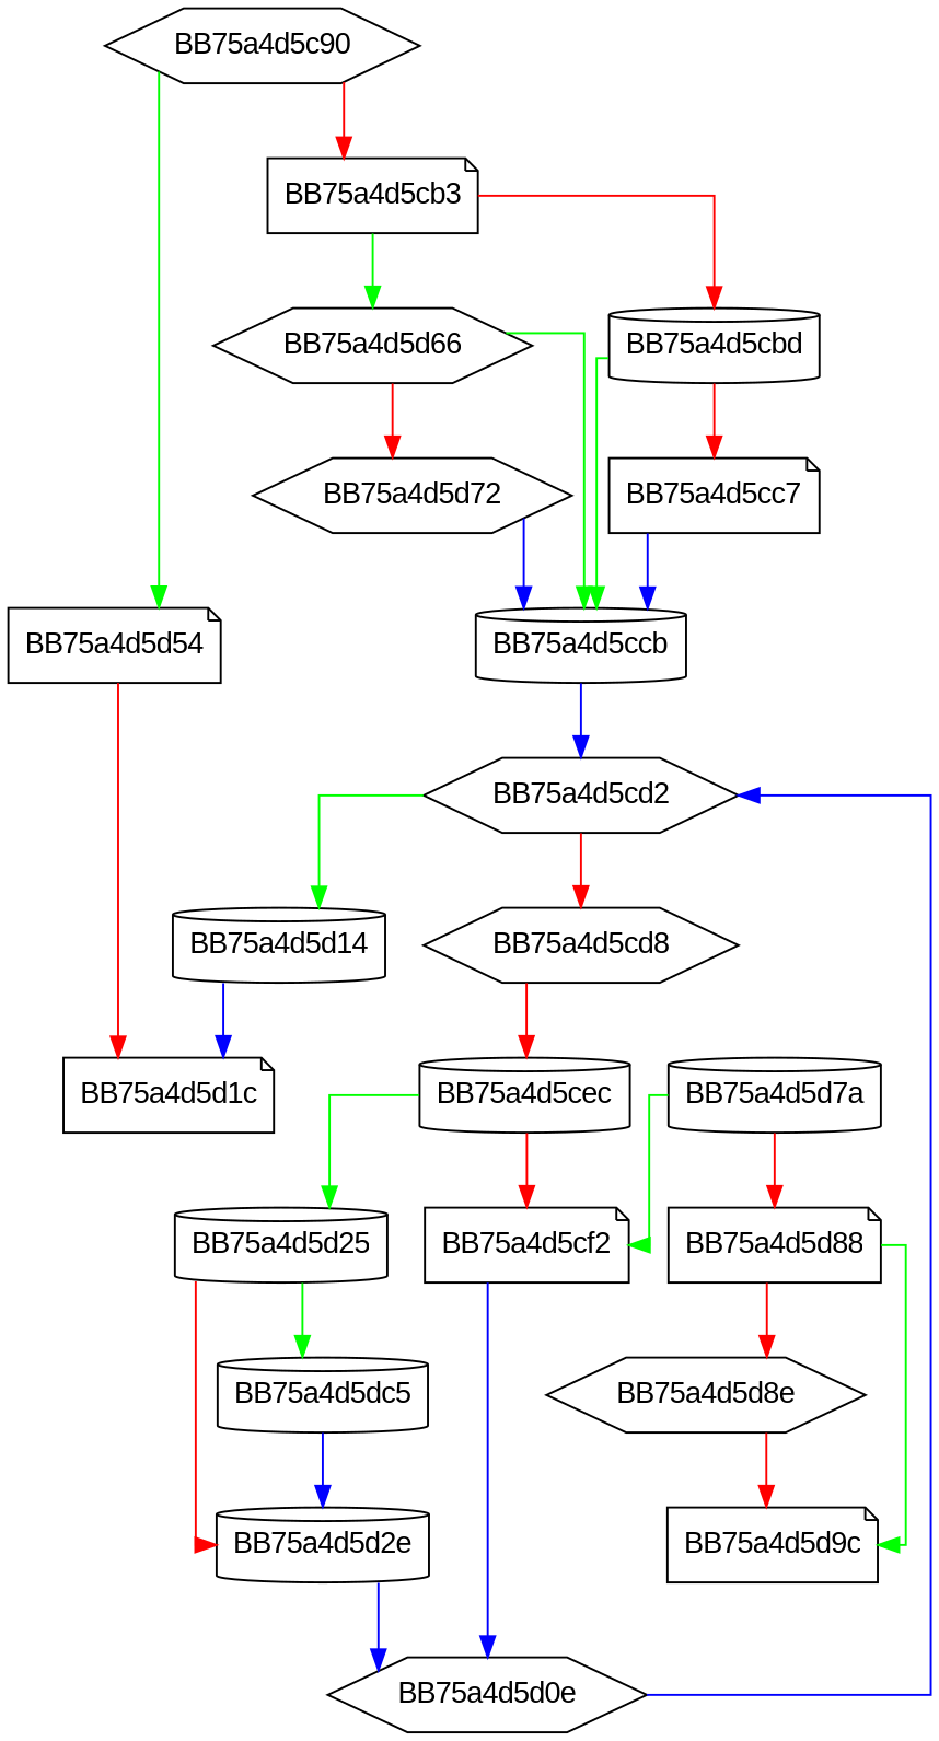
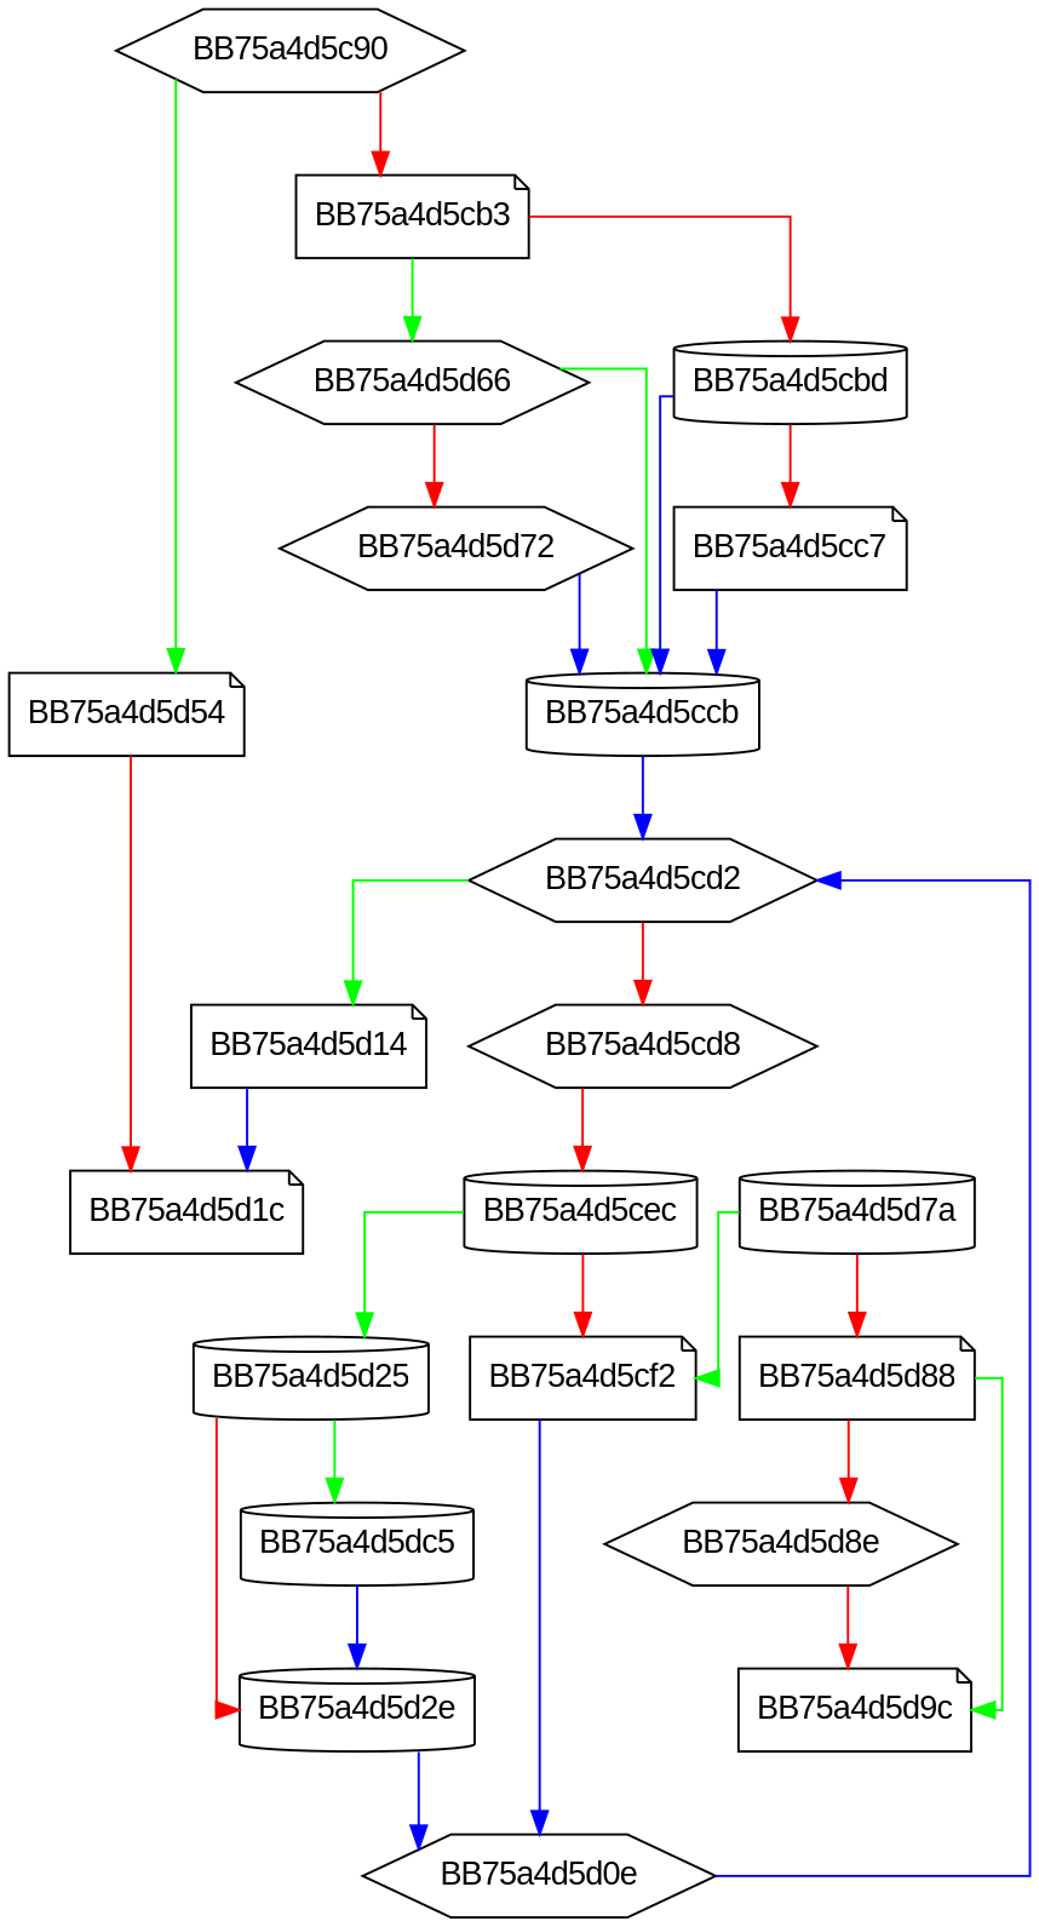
  digraph {
    fontname="Liberation Sans"
    splines=ortho
    node [fontname="Liberation Sans" shape=note]
    edge [color=red fontname="Liberation Sans"]
    BB75a4d5d54
    BB75a4d5c90 [shape=hexagon]
    BB75a4d5cb3
    BB75a4d5d1c
    BB75a4d5d66 [shape=hexagon]
    BB75a4d5cbd [shape=cylinder]
    BB75a4d5ccb [shape=cylinder]
    BB75a4d5d72 [shape=hexagon]
    BB75a4d5cc7
    BB75a4d5cd2 [shape=hexagon]
-   BB75a4d5d14 [shape=cylinder]
+   BB75a4d5d14
    BB75a4d5cd8 [shape=hexagon]
    BB75a4d5cec [shape=cylinder]
    BB75a4d5d7a [shape=cylinder]
    BB75a4d5cf2
    BB75a4d5d88
    BB75a4d5d25 [shape=cylinder]
    BB75a4d5d0e [shape=hexagon]
    BB75a4d5d9c
    BB75a4d5d8e [shape=hexagon]
    BB75a4d5dc5 [shape=cylinder]
    BB75a4d5d2e [shape=cylinder]
    BB75a4d5d54 -> BB75a4d5d1c
    BB75a4d5c90 -> BB75a4d5d54 [color=green]
    BB75a4d5c90 -> BB75a4d5cb3
    BB75a4d5cb3 -> BB75a4d5d66 [color=green]
    BB75a4d5cb3 -> BB75a4d5cbd
    BB75a4d5d66 -> BB75a4d5ccb [color=green]
    BB75a4d5d66 -> BB75a4d5d72
-   BB75a4d5cbd -> BB75a4d5ccb [color=green]
+   BB75a4d5cbd -> BB75a4d5ccb [color=blue]
    BB75a4d5cbd -> BB75a4d5cc7
    BB75a4d5ccb -> BB75a4d5cd2 [color=blue]
    BB75a4d5d72 -> BB75a4d5ccb [color=blue]
    BB75a4d5cc7 -> BB75a4d5ccb [color=blue]
    BB75a4d5cd2 -> BB75a4d5d14 [color=green]
    BB75a4d5cd2 -> BB75a4d5cd8
    BB75a4d5d14 -> BB75a4d5d1c [color=blue]
    BB75a4d5cd8 -> BB75a4d5cec
    BB75a4d5cec -> BB75a4d5cf2
    BB75a4d5cec -> BB75a4d5d25 [color=green]
    BB75a4d5d7a -> BB75a4d5cf2 [color=green]
    BB75a4d5d7a -> BB75a4d5d88
    BB75a4d5cf2 -> BB75a4d5d0e [color=blue]
    BB75a4d5d88 -> BB75a4d5d9c [color=green]
    BB75a4d5d88 -> BB75a4d5d8e
    BB75a4d5d25 -> BB75a4d5dc5 [color=green]
    BB75a4d5d25 -> BB75a4d5d2e
    BB75a4d5d0e -> BB75a4d5cd2 [color=blue]
    BB75a4d5d8e -> BB75a4d5d9c
    BB75a4d5dc5 -> BB75a4d5d2e [color=blue]
    BB75a4d5d2e -> BB75a4d5d0e [color=blue]
  }
